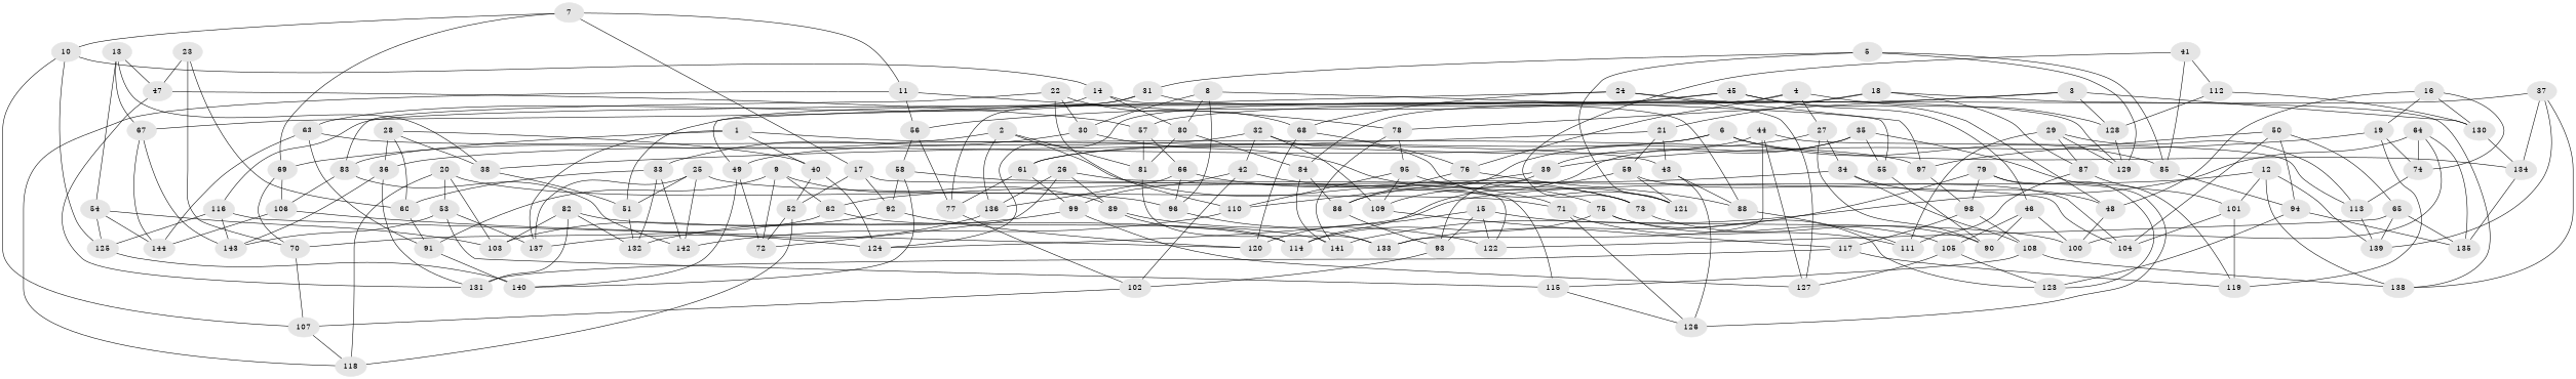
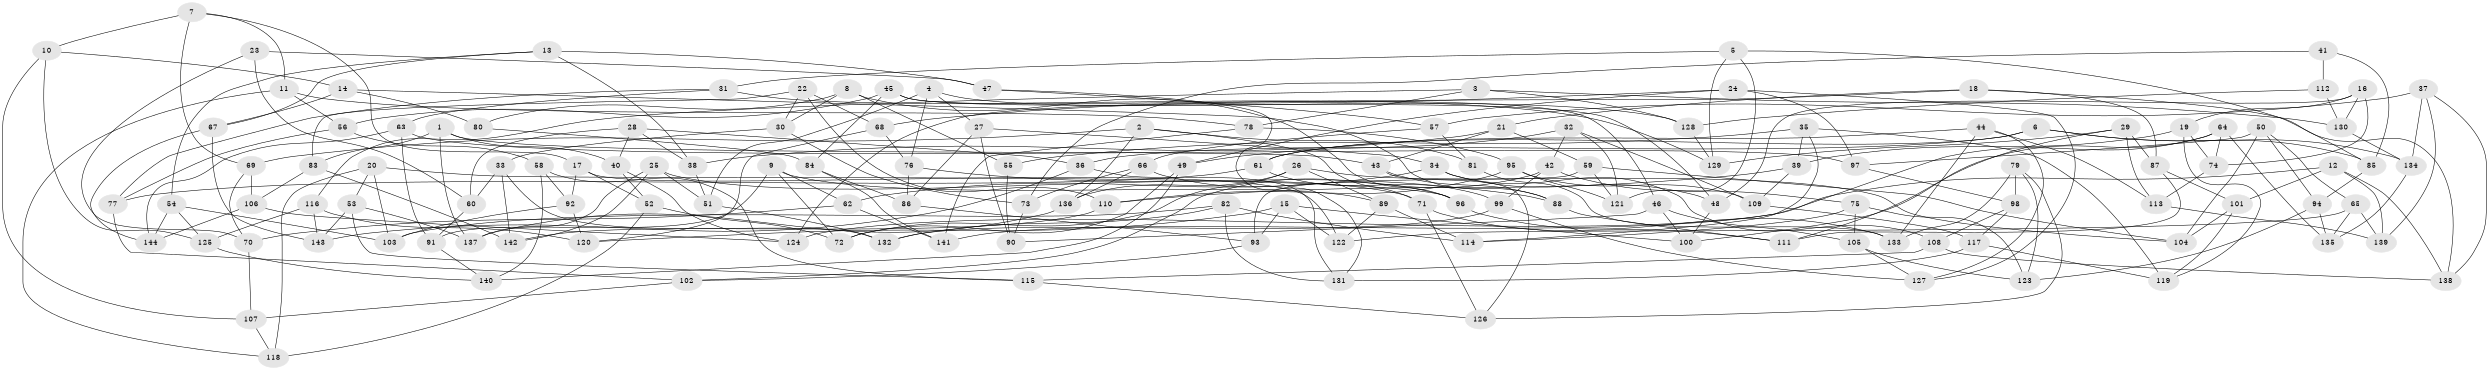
  graph {
    node [color=gray90 style=filled]
    1
    40
    43
    83
    137
    124
    52
    88
    126
    142
    106
    2
    69
    71
    81
    136
    70
    111
    133
    3
    78
    116
    128
    130
    141
    95
    125
    120
    143
    129
    134
    4
    27
    51
    76
    34
    86
    90
    132
    5
    31
    85
    121
    63
    77
    94
    6
    36
    61
    131
    99
    135
    7
    10
    11
    17
    14
    107
    56
    118
    122
    92
    8
    30
    55
    80
    96
    33
    73
    84
    9
    62
    72
    89
    91
    114
    140
    67
    58
    12
    101
    138
    139
    119
    104
    13
    38
    47
    54
    57
    103
    144
    15
    93
    100
    102
    16
    19
    48
    74
    39
    113
    18
    21
    87
    59
    110
    109
    20
    53
    115
    22
    68
    23
    60
    41
    112
    24
    49
    97
    127
    98
    25
    26
    108
    28
    29
    32
    42
    75
    117
    35
    37
    66
    105
    123
    44
    45
    46
    50
    65
    64
    79
    82
    1 -- 40
    1 -- 43
    1 -- 83
    1 -- 137
    40 -- 124
    40 -- 52
    43 -- 88
    43 -- 126
    83 -- 142
    83 -- 106
    52 -- 118
    52 -- 72
    88 -- 111
    106 -- 124
    106 -- 144
    2 -- 69
    2 -- 71
    2 -- 81
    2 -- 136
    69 -- 106
    69 -- 70
    71 -- 126
    71 -- 111
    81 -- 133
    136 -- 137
    70 -- 107
    3 -- 78
    3 -- 116
    3 -- 128
    3 -- 130
    78 -- 141
    78 -- 95
    116 -- 125
    116 -- 120
    116 -- 143
    128 -- 129
    130 -- 134
    95 -- 121
    95 -- 110
    95 -- 109
    125 -- 140
    134 -- 135
    4 -- 128
    4 -- 27
    4 -- 51
    4 -- 76
    27 -- 34
    27 -- 86
    27 -- 90
    51 -- 132
    76 -- 88
    76 -- 86
    34 -- 62
    34 -- 48
    34 -- 108
    86 -- 93
    5 -- 129
    5 -- 31
    5 -- 85
    5 -- 121
    31 -- 129
    31 -- 63
    31 -- 77
    85 -- 94
    63 -- 91
    63 -- 144
    63 -- 97
    77 -- 102
    94 -- 135
    94 -- 123
    6 -- 134
    6 -- 85
    6 -- 36
    6 -- 61
    36 -- 143
    36 -- 131
    61 -- 77
    61 -- 99
    99 -- 132
    99 -- 127
    7 -- 69
    7 -- 10
    7 -- 11
    7 -- 17
    10 -- 125
    10 -- 14
    10 -- 107
    11 -- 78
    11 -- 56
    11 -- 118
    17 -- 52
    17 -- 122
    17 -- 92
    14 -- 88
    14 -- 80
    14 -- 67
    107 -- 118
    56 -- 77
    56 -- 58
    92 -- 120
    92 -- 103
    8 -- 30
    8 -- 55
    8 -- 80
    8 -- 96
    30 -- 33
    30 -- 73
    55 -- 90
-   80 -- 81
    80 -- 84
    96 -- 133
    33 -- 142
    33 -- 132
    33 -- 60
    73 -- 90
    84 -- 141
    84 -- 86
    9 -- 62
    9 -- 72
    9 -- 89
    9 -- 91
    62 -- 70
    62 -- 141
    89 -- 122
    89 -- 114
    91 -- 140
    67 -- 143
    67 -- 144
    58 -- 92
    58 -- 140
    58 -- 115
    12 -- 124
    12 -- 101
    12 -- 138
    12 -- 139
    101 -- 119
    101 -- 104
    13 -- 67
    13 -- 38
    13 -- 47
    13 -- 54
    38 -- 51
    47 -- 131
    47 -- 57
    54 -- 125
    54 -- 103
    54 -- 144
    57 -- 81
    57 -- 66
    15 -- 120
    15 -- 122
    15 -- 93
    15 -- 100
    93 -- 102
    102 -- 107
    16 -- 130
    16 -- 19
    16 -- 48
    16 -- 74
    19 -- 119
    19 -- 74
    19 -- 39
    48 -- 100
    74 -- 113
    39 -- 110
    39 -- 109
    113 -- 139
    18 -- 124
    18 -- 138
    18 -- 21
    18 -- 87
    21 -- 43
    21 -- 38
    21 -- 59
    87 -- 111
    87 -- 101
    59 -- 121
    59 -- 104
    59 -- 93
    110 -- 142
    109 -- 117
    20 -- 118
    20 -- 96
    20 -- 103
    20 -- 53
    53 -- 137
    53 -- 143
    53 -- 115
    115 -- 126
    22 -- 83
    22 -- 30
    22 -- 110
    22 -- 68
    68 -- 120
    68 -- 76
    23 -- 70
    23 -- 47
    23 -- 60
    60 -- 91
    41 -- 85
    41 -- 73
    41 -- 112
    112 -- 128
    112 -- 130
    24 -- 68
    24 -- 49
    24 -- 97
    24 -- 127
    49 -- 72
    49 -- 140
    97 -- 98
    98 -- 108
    98 -- 117
    25 -- 137
    25 -- 142
    25 -- 71
    25 -- 51
    26 -- 136
    26 -- 72
    26 -- 89
    26 -- 104
    108 -- 138
    108 -- 115
    28 -- 40
    28 -- 36
    28 -- 38
    28 -- 60
    29 -- 111
    29 -- 129
    29 -- 113
    29 -- 87
    32 -- 121
    32 -- 109
    32 -- 49
    32 -- 42
    42 -- 99
    42 -- 102
    42 -- 75
    75 -- 114
    75 -- 105
    75 -- 123
    117 -- 131
    117 -- 119
    35 -- 55
    35 -- 114
    35 -- 119
    35 -- 39
    37 -- 134
    37 -- 138
    37 -- 139
    37 -- 57
    66 -- 136
    66 -- 96
    66 -- 73
    105 -- 127
    105 -- 123
    44 -- 133
    44 -- 61
    44 -- 113
    44 -- 127
    45 -- 56
    45 -- 84
    45 -- 48
    45 -- 46
    46 -- 90
    46 -- 100
    46 -- 105
    50 -- 94
    50 -- 104
    50 -- 97
    50 -- 65
    65 -- 135
    65 -- 122
    65 -- 139
    64 -- 141
    64 -- 135
    64 -- 100
    64 -- 74
    79 -- 126
    79 -- 133
    79 -- 98
    79 -- 123
    82 -- 132
    82 -- 131
    82 -- 114
    82 -- 103
  }
